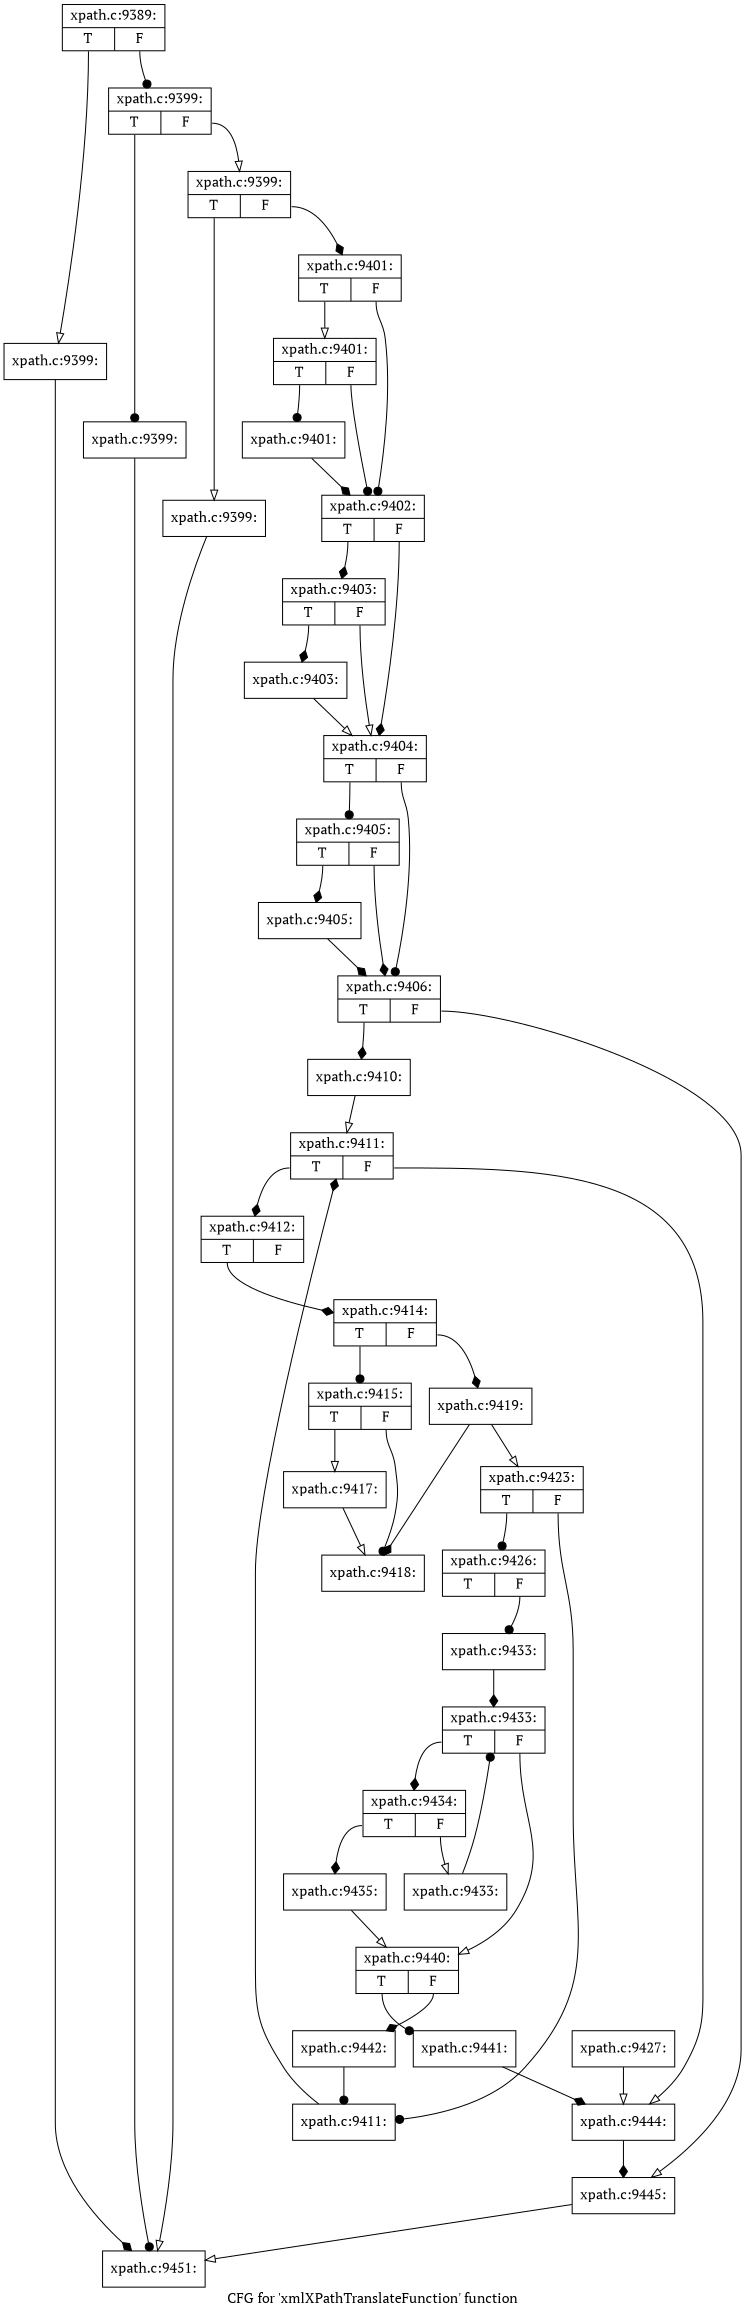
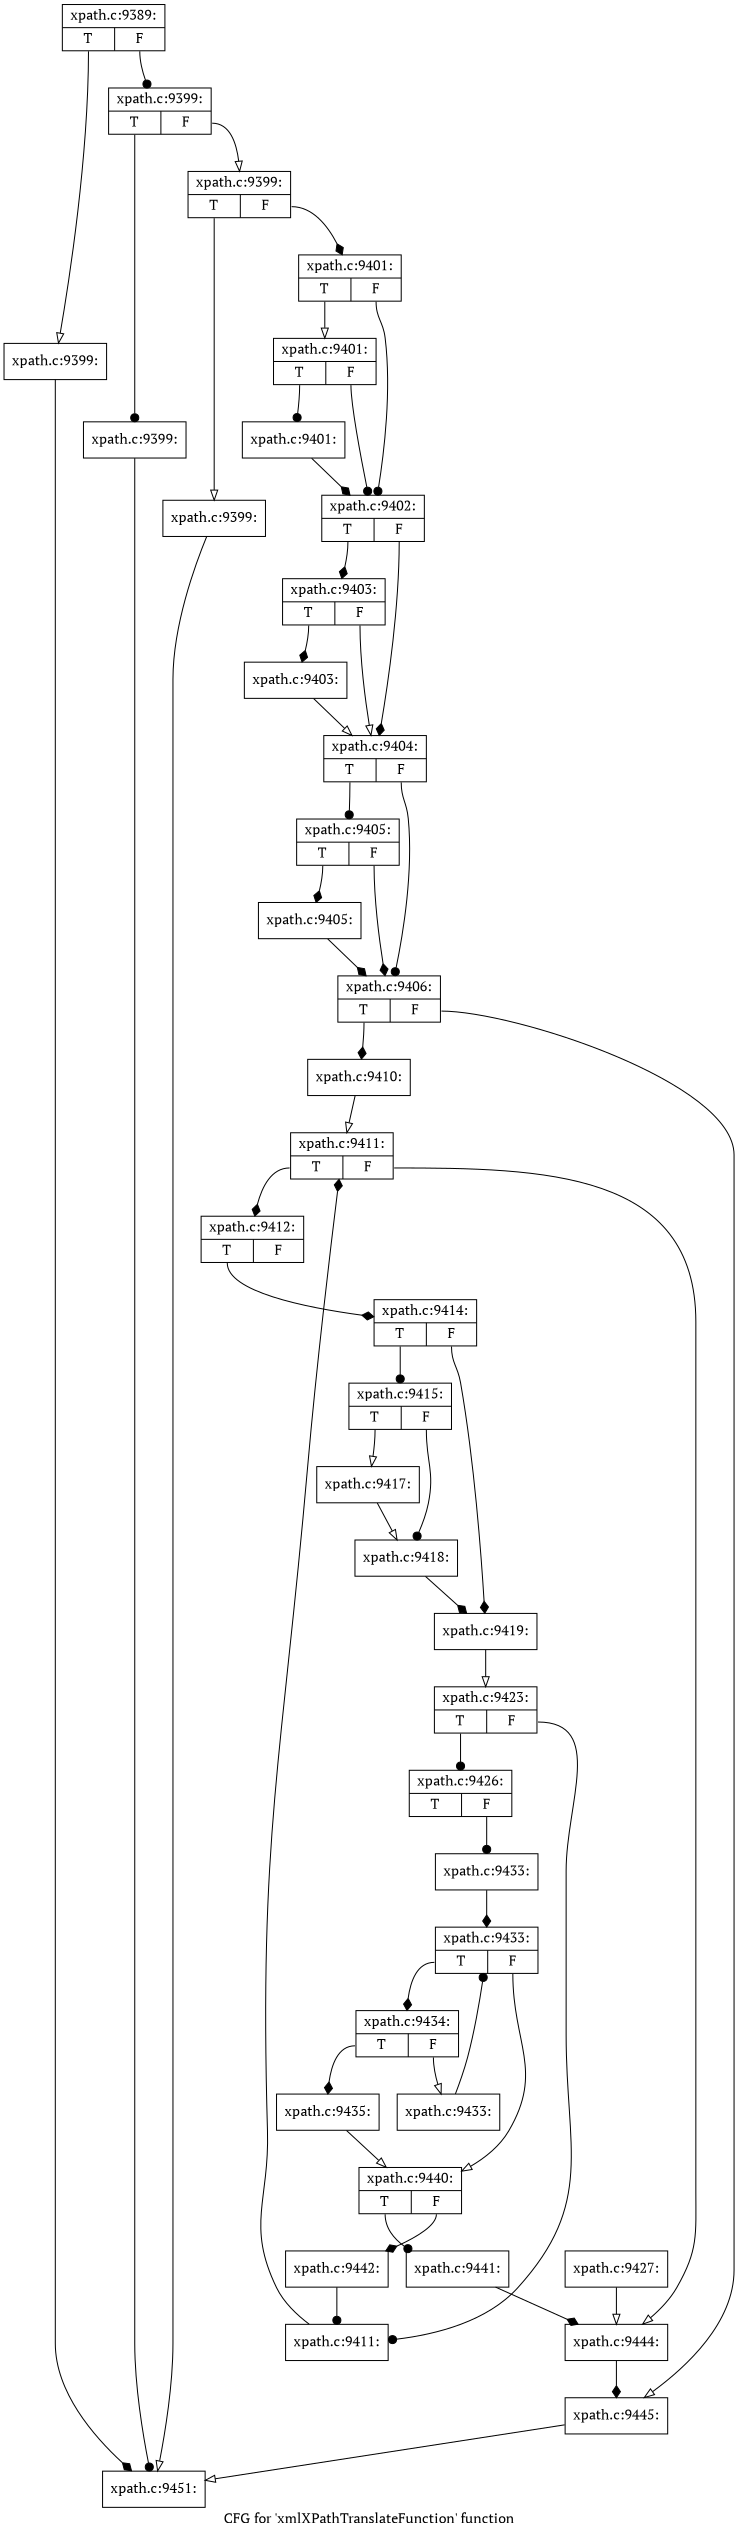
  digraph {
    fontname="PT Serif"
    label="CFG for 'xmlXPathTranslateFunction' function"
    node [fontname="PT Serif" shape=record]
    edge [arrowhead=diamond fontname="PT Serif"]
    n1 [label="{xpath.c:9389:|{<s0>T|<s1>F}}"]
    n2 [label="{xpath.c:9399:}"]
    n3 [label="{xpath.c:9399:|{<s0>T|<s1>F}}"]
    n4 [label="{xpath.c:9451:}"]
    n5 [label="{xpath.c:9399:}"]
    n6 [label="{xpath.c:9399:|{<s0>T|<s1>F}}"]
    n7 [label="{xpath.c:9399:}"]
    n8 [label="{xpath.c:9401:|{<s0>T|<s1>F}}"]
    n9 [label="{xpath.c:9401:|{<s0>T|<s1>F}}"]
    n10 [label="{xpath.c:9402:|{<s0>T|<s1>F}}"]
    n11 [label="{xpath.c:9401:}"]
    n12 [label="{xpath.c:9403:|{<s0>T|<s1>F}}"]
    n13 [label="{xpath.c:9404:|{<s0>T|<s1>F}}"]
    n14 [label="{xpath.c:9403:}"]
    n15 [label="{xpath.c:9405:|{<s0>T|<s1>F}}"]
    n16 [label="{xpath.c:9406:|{<s0>T|<s1>F}}"]
    n17 [label="{xpath.c:9405:}"]
    n18 [label="{xpath.c:9410:}"]
    n19 [label="{xpath.c:9445:}"]
    n20 [label="{xpath.c:9411:|{<s0>T|<s1>F}}"]
    n21 [label="{xpath.c:9412:|{<s0>T|<s1>F}}"]
    n22 [label="{xpath.c:9444:}"]
    n23 [label="{xpath.c:9414:|{<s0>T|<s1>F}}"]
    n24 [label="{xpath.c:9415:|{<s0>T|<s1>F}}"]
    n25 [label="{xpath.c:9419:}"]
    n26 [label="{xpath.c:9417:}"]
    n27 [label="{xpath.c:9418:}"]
    n28 [label="{xpath.c:9423:|{<s0>T|<s1>F}}"]
    n29 [label="{xpath.c:9426:|{<s0>T|<s1>F}}"]
    n30 [label="{xpath.c:9411:}"]
    n31 [label="{xpath.c:9433:}"]
    n32 [label="{xpath.c:9427:}"]
    n33 [label="{xpath.c:9433:|{<s0>T|<s1>F}}"]
    n34 [label="{xpath.c:9434:|{<s0>T|<s1>F}}"]
    n35 [label="{xpath.c:9440:|{<s0>T|<s1>F}}"]
    n36 [label="{xpath.c:9435:}"]
    n37 [label="{xpath.c:9433:}"]
    n38 [label="{xpath.c:9441:}"]
    n39 [label="{xpath.c:9442:}"]
    n1 -> n2 [arrowhead=onormal tailport=s0]
    n1 -> n3 [arrowhead=dot tailport=s1]
    n2 -> n4
    n3 -> n5 [arrowhead=dot tailport=s0]
    n3 -> n6 [arrowhead=onormal tailport=s1]
    n5 -> n4 [arrowhead=dot]
    n6 -> n7 [arrowhead=onormal tailport=s0]
    n6 -> n8 [tailport=s1]
    n7 -> n4 [arrowhead=onormal]
    n8 -> n9 [arrowhead=onormal tailport=s0]
    n8 -> n10 [arrowhead=dot tailport=s1]
    n9 -> n10 [arrowhead=dot tailport=s1]
    n9 -> n11 [arrowhead=dot tailport=s0]
    n10 -> n12 [tailport=s0]
    n10 -> n13 [tailport=s1]
    n11 -> n10
    n12 -> n13 [arrowhead=onormal tailport=s1]
    n12 -> n14 [tailport=s0]
    n13 -> n15 [arrowhead=dot tailport=s0]
    n13 -> n16 [arrowhead=dot tailport=s1]
    n14 -> n13 [arrowhead=onormal]
    n15 -> n16 [tailport=s1]
    n15 -> n17 [tailport=s0]
    n16 -> n18 [tailport=s0]
    n16 -> n19 [arrowhead=onormal tailport=s1]
    n17 -> n16
    n18 -> n20 [arrowhead=onormal]
    n19 -> n4 [arrowhead=onormal]
    n20 -> n21 [tailport=s0]
    n20 -> n22 [arrowhead=onormal tailport=s1]
    n21 -> n23 [tailport=s0]
    n22 -> n19
    n23 -> n24 [arrowhead=dot tailport=s0]
    n23 -> n25 [tailport=s1]
    n24 -> n26 [arrowhead=onormal tailport=s0]
    n24 -> n27 [arrowhead=dot tailport=s1]
    n25 -> n28 [arrowhead=onormal]
    n26 -> n27 [arrowhead=onormal]
-   n25 -> n27
+   n27 -> n25
    n28 -> n29 [arrowhead=dot tailport=s0]
    n28 -> n30 [arrowhead=dot tailport=s1]
    n29 -> n31 [arrowhead=dot tailport=s1]
    n30 -> n20
    n31 -> n33
    n32 -> n22 [arrowhead=onormal]
    n33 -> n34 [tailport=s0]
    n33 -> n35 [arrowhead=onormal tailport=s1]
    n34 -> n36 [tailport=s0]
    n34 -> n37 [arrowhead=onormal tailport=s1]
    n35 -> n38 [arrowhead=dot tailport=s0]
    n35 -> n39 [tailport=s1]
    n36 -> n35 [arrowhead=onormal]
    n37 -> n33 [arrowhead=dot]
    n38 -> n22
    n39 -> n30 [arrowhead=dot]
  }
